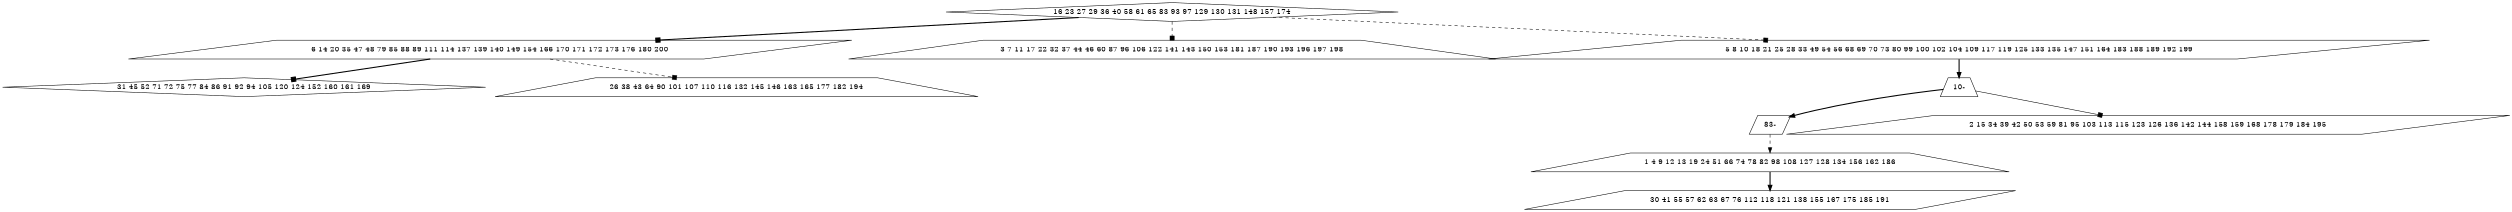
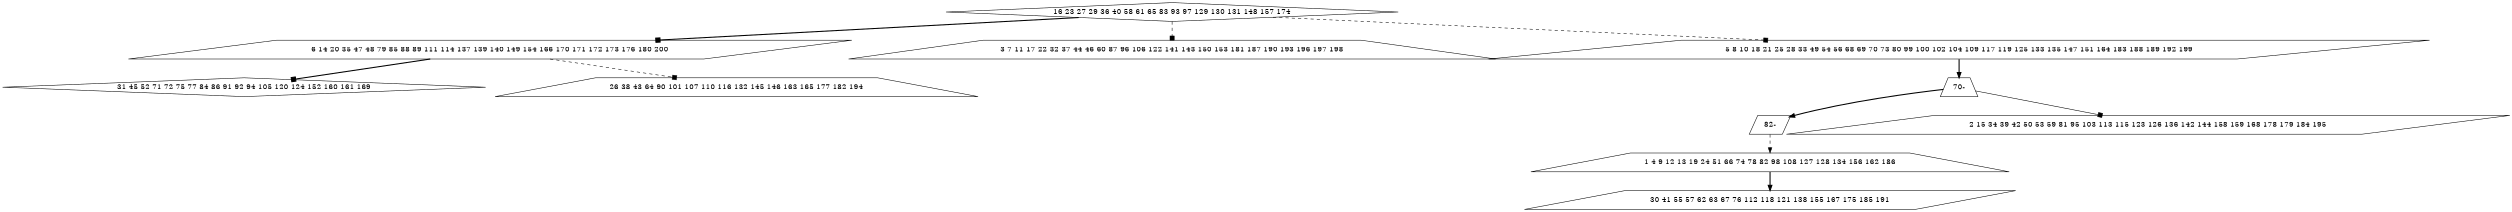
  digraph {
    node [shape=parallelogram]
    edge [arrowhead=box style=bold]
    n1 [label="16 23 27 29 36 40 58 61 65 83 93 97 129 130 131 148 157 174" shape=diamond]
    n2 [label="6 14 20 35 47 48 79 85 88 89 111 114 137 139 140 149 154 166 170 171 172 173 176 180 200"]
    n3 [label="3 7 11 17 22 32 37 44 46 60 87 96 106 122 141 143 150 153 181 187 190 193 196 197 198" shape=trapezium]
    n4 [label="5 8 10 18 21 25 28 33 49 54 56 68 69 70 73 80 99 100 102 104 109 117 119 125 133 135 147 151 164 183 188 189 192 199"]
    n5 [label="31 45 52 71 72 75 77 84 86 91 92 94 105 120 124 152 160 161 169" shape=diamond]
    n6 [label="26 38 43 64 90 101 107 110 116 132 145 146 163 165 177 182 194" shape=trapezium]
-   n7 [label="10-" shape=trapezium]
-   n8 [label="83-"]
+   n7 [label="70-" shape=trapezium]
+   n8 [label="82-"]
    n9 [label="1 4 9 12 13 19 24 51 66 74 78 82 98 108 127 128 134 156 162 186" shape=trapezium]
    n10 [label="2 15 34 39 42 50 53 59 81 95 103 113 115 123 126 136 142 144 158 159 168 178 179 184 195"]
    n11 [label="30 41 55 57 62 63 67 76 112 118 121 138 155 167 175 185 191"]
    n1 -> n2
    n1 -> n3 [style=dashed]
    n1 -> n4 [style=dashed]
    n2 -> n5
    n2 -> n6 [style=dashed]
    n4 -> n7 [arrowhead=normal]
    n7 -> n8 [arrowhead=normal]
    n7 -> n10 [style=solid]
    n8 -> n9 [arrowhead=normal style=dashed]
    n9 -> n11 [arrowhead=normal]
  }
